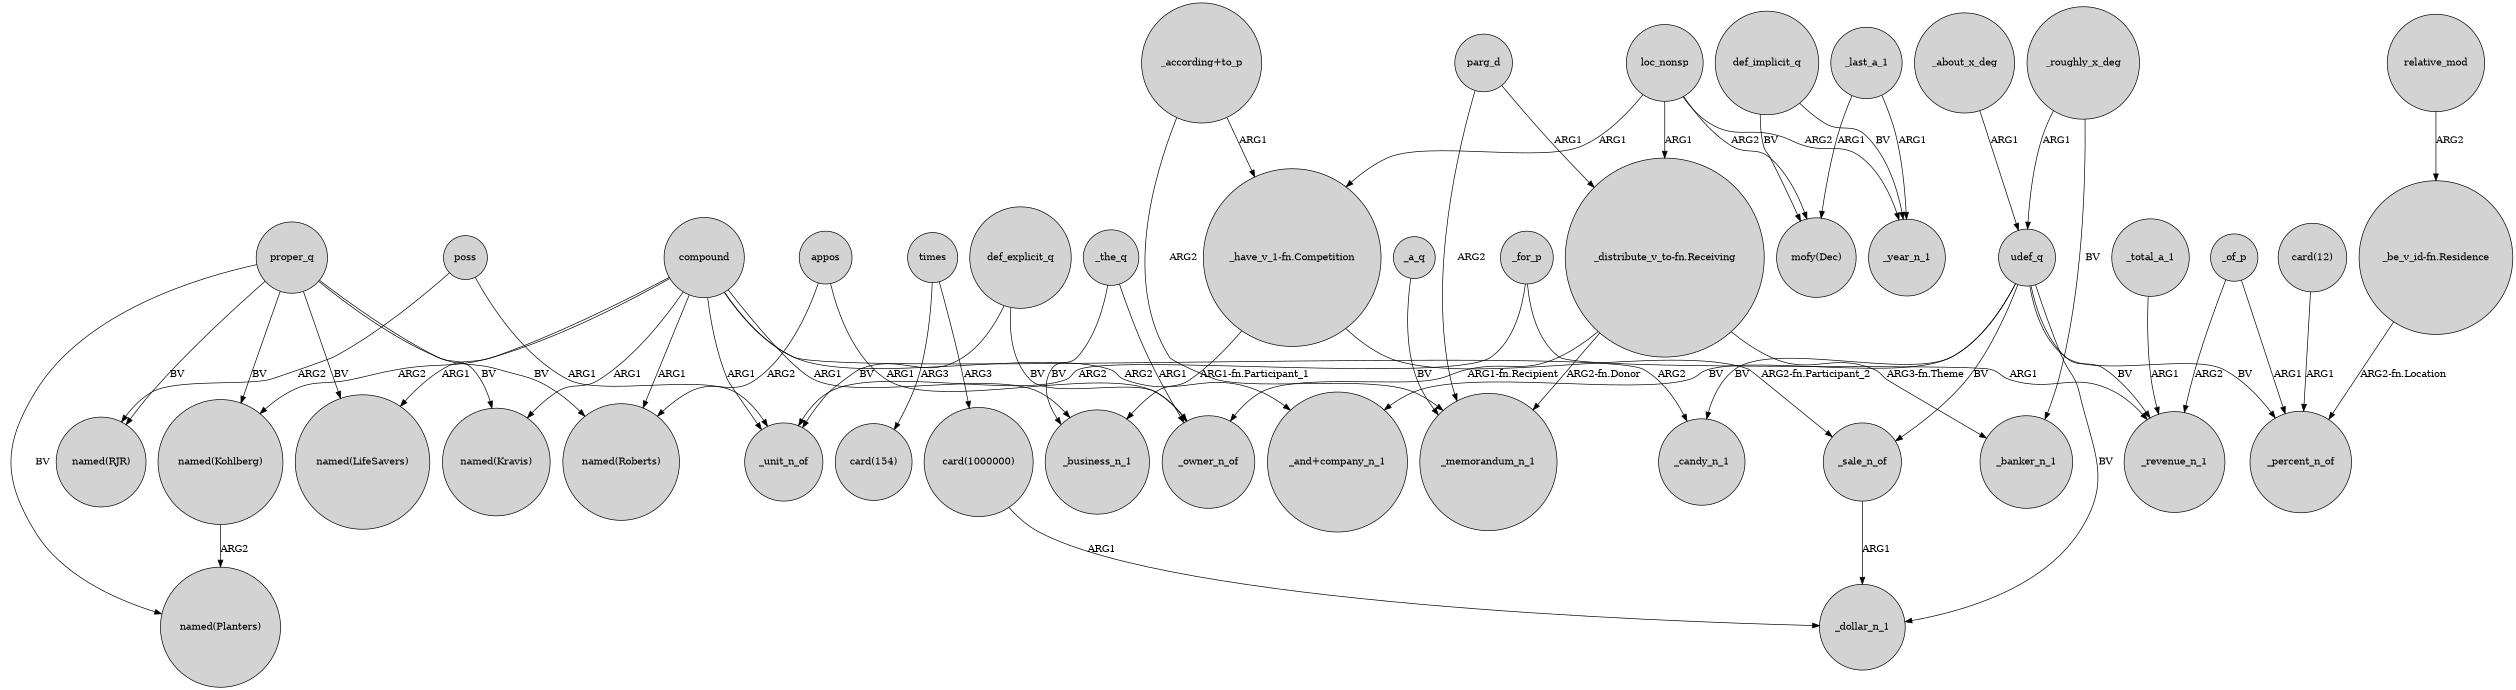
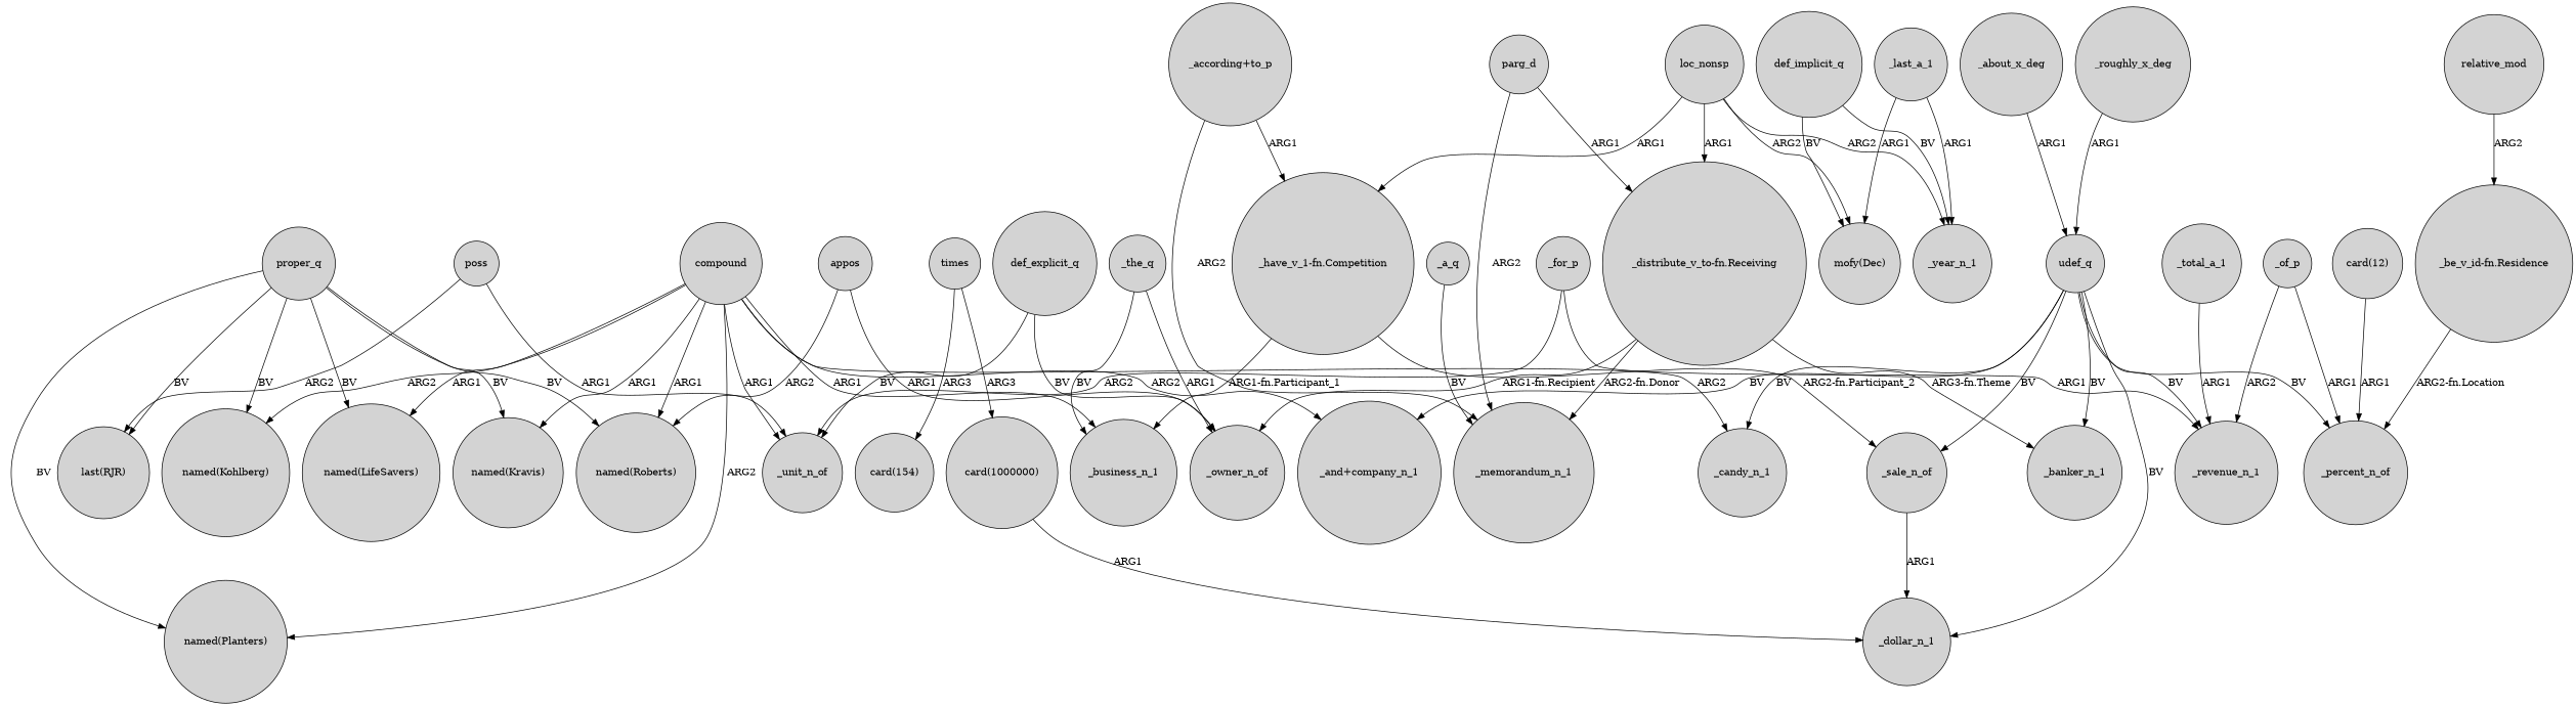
  digraph {
    node [shape=circle style=filled]
    appos
    "named(Roberts)"
    _owner_n_of
    compound
    "named(Planters)"
    _candy_n_1
    "_and+company_n_1"
    "named(LifeSavers)"
    _business_n_1
    "named(Kravis)"
    _unit_n_of
    "named(Kohlberg)"
    _roughly_x_deg
    udef_q
    _sale_n_of
    _percent_n_of
    _revenue_n_1
    _dollar_n_1
    _banker_n_1
    loc_nonsp
    "_distribute_v_to-fn.Receiving"
    "mofy(Dec)"
    _year_n_1
    "_have_v_1-fn.Competition"
    _memorandum_n_1
    proper_q
-   "named(RJR)"
+   "named(RJR)" [label="last(RJR)"]
    def_implicit_q
    _the_q
    times
    "card(1000000)"
    "card(154)"
    parg_d
    _of_p
    poss
    _about_x_deg
    _for_p
    def_explicit_q
    "_according+to_p"
    _last_a_1
    "card(12)"
    relative_mod
    "_be_v_id-fn.Residence"
    _total_a_1
    _a_q
    appos -> "named(Roberts)" [label=ARG2]
    appos -> _owner_n_of [label=ARG1]
    compound -> "named(Roberts)" [label=ARG1]
-   "named(Kohlberg)" -> "named(Planters)" [label=ARG2]
+   compound -> "named(Planters)" [label=ARG2]
    compound -> _candy_n_1 [label=ARG2]
    compound -> "_and+company_n_1" [label=ARG2]
    compound -> "named(LifeSavers)" [label=ARG1]
    compound -> _business_n_1 [label=ARG1]
    compound -> "named(Kravis)" [label=ARG1]
    compound -> _unit_n_of [label=ARG1]
    compound -> "named(Kohlberg)" [label=ARG2]
    _roughly_x_deg -> udef_q [label=ARG1]
    udef_q -> _candy_n_1 [label=BV]
    udef_q -> "_and+company_n_1" [label=BV]
    udef_q -> _sale_n_of [label=BV]
    udef_q -> _percent_n_of [label=BV]
    udef_q -> _revenue_n_1 [label=BV]
    udef_q -> _dollar_n_1 [label=BV]
-   _roughly_x_deg -> _banker_n_1 [label=BV]
+   udef_q -> _banker_n_1 [label=BV]
    _sale_n_of -> _dollar_n_1 [label=ARG1]
    loc_nonsp -> "_distribute_v_to-fn.Receiving" [label=ARG1]
    loc_nonsp -> "mofy(Dec)" [label=ARG2]
    loc_nonsp -> _year_n_1 [label=ARG2]
    loc_nonsp -> "_have_v_1-fn.Competition" [label=ARG1]
    "_distribute_v_to-fn.Receiving" -> _owner_n_of [label="ARG1-fn.Recipient"]
    "_distribute_v_to-fn.Receiving" -> _banker_n_1 [label="ARG3-fn.Theme"]
    "_distribute_v_to-fn.Receiving" -> _memorandum_n_1 [label="ARG2-fn.Donor"]
    "_have_v_1-fn.Competition" -> _business_n_1 [label="ARG1-fn.Participant_1"]
    "_have_v_1-fn.Competition" -> _sale_n_of [label="ARG2-fn.Participant_2"]
    proper_q -> "named(Roberts)" [label=BV]
    proper_q -> "named(Planters)" [label=BV]
    proper_q -> "named(LifeSavers)" [label=BV]
    proper_q -> "named(Kravis)" [label=BV]
    proper_q -> "named(Kohlberg)" [label=BV]
    proper_q -> "named(RJR)" [label=BV]
    def_implicit_q -> "mofy(Dec)" [label=BV]
    def_implicit_q -> _year_n_1 [label=BV]
    _the_q -> _owner_n_of [label=ARG1]
    _the_q -> _business_n_1 [label=BV]
    times -> "card(1000000)" [label=ARG3]
    times -> "card(154)" [label=ARG3]
    "card(1000000)" -> _dollar_n_1 [label=ARG1]
    parg_d -> "_distribute_v_to-fn.Receiving" [label=ARG1]
    parg_d -> _memorandum_n_1 [label=ARG2]
    _of_p -> _percent_n_of [label=ARG1]
    _of_p -> _revenue_n_1 [label=ARG2]
    poss -> _unit_n_of [label=ARG1]
    poss -> "named(RJR)" [label=ARG2]
    _about_x_deg -> udef_q [label=ARG1]
    _for_p -> _unit_n_of [label=ARG2]
    _for_p -> _revenue_n_1 [label=ARG1]
    def_explicit_q -> _owner_n_of [label=BV]
    def_explicit_q -> _unit_n_of [label=BV]
    "_according+to_p" -> "_have_v_1-fn.Competition" [label=ARG1]
    "_according+to_p" -> _memorandum_n_1 [label=ARG2]
    _last_a_1 -> "mofy(Dec)" [label=ARG1]
    _last_a_1 -> _year_n_1 [label=ARG1]
    "card(12)" -> _percent_n_of [label=ARG1]
    relative_mod -> "_be_v_id-fn.Residence" [label=ARG2]
    "_be_v_id-fn.Residence" -> _percent_n_of [label="ARG2-fn.Location"]
    _total_a_1 -> _revenue_n_1 [label=ARG1]
    _a_q -> _memorandum_n_1 [label=BV]
  }
